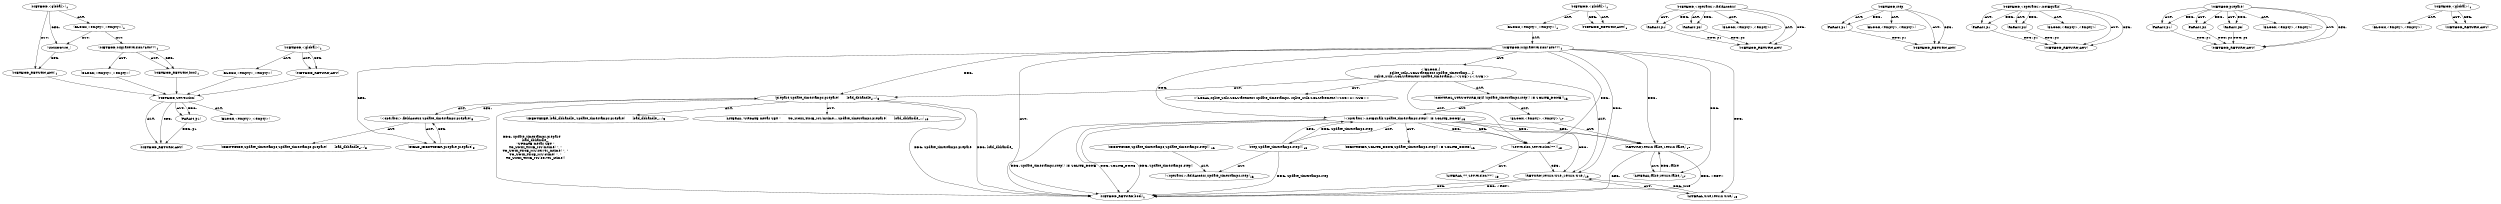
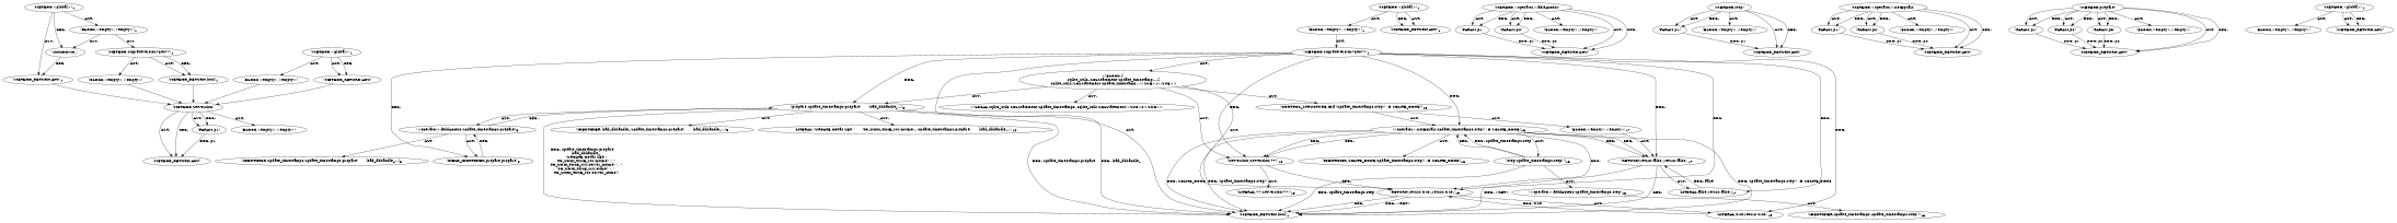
  digraph {
    n1 [label=<(METHOD,SetVersion)>]
    n2 [label=<(PARAM,p1)>]
    n3 [label=<(BLOCK,&lt;empty&gt;,&lt;empty&gt;)>]
    n4 [label=<(METHOD_RETURN,ANY)>]
    n5 [label=<(METHOD,&lt;global&gt;)<SUB>1</SUB>>]
    n6 [label=<(BLOCK,&lt;empty&gt;,&lt;empty&gt;)<SUB>1</SUB>>]
    n7 [label=<(METHOD_RETURN,ANY)<SUB>1</SUB>>]
    n8 [label=<(METHOD,MigrateVersion76To77)<SUB>1</SUB>>]
    n9 [label="<(BLOCK,{\n  sqlite_utils::SQLStatement update_timestamp...,{\n  sqlite_utils::SQLStatement update_timestamp...)<SUB>1</SUB>>"]
    n10 [label=<(prepare,update_timestamps.prepare(       load_dbhandle_...)<SUB>8</SUB>>]
    n11 [label=<(FIELD_IDENTIFIER,prepare,prepare)<SUB>8</SUB>>]
    n12 [label=<(&lt;operator&gt;.notEquals,update_timestamps.step() != SQLITE_DONE)<SUB>16</SUB>>]
    n13 [label=<(RETURN,return false;,return false;)<SUB>17</SUB>>]
    n14 [label=<(LITERAL,false,return false;)<SUB>17</SUB>>]
    n15 [label=<(SetVersion,SetVersion(77))<SUB>18</SUB>>]
    n16 [label=<(RETURN,return true;,return true;)<SUB>19</SUB>>]
    n17 [label=<(LITERAL,true,return true;)<SUB>19</SUB>>]
    n18 [label=<(METHOD_RETURN,bool)<SUB>1</SUB>>]
    n19 [label="<(LOCAL,sqlite_utils.SQLStatement update_timestamps: sqlite_utils.SQLStatement)<SUB>2</SUB>>"]
    n20 [label=<(CONTROL_STRUCTURE,IF,if (update_timestamps.step() != SQLITE_DONE))<SUB>16</SUB>>]
    n21 [label=<(&lt;operator&gt;.fieldAccess,update_timestamps.prepare)<SUB>8</SUB>>]
    n22 [label=<(IDENTIFIER,load_dbhandle_,update_timestamps.prepare(       load_dbhandle_...)<SUB>9</SUB>>]
    n23 [label=<(LITERAL,&quot;UPDATE metas SET &quot;       TO_UNIX_TIME_MS(mtime...,update_timestamps.prepare(       load_dbhandle_...)<SUB>10</SUB>>]
    n24 [label=<(step,update_timestamps.step())<SUB>16</SUB>>]
    n25 [label=<(IDENTIFIER,SQLITE_DONE,update_timestamps.step() != SQLITE_DONE)<SUB>16</SUB>>]
    n26 [label=<(LITERAL,77,SetVersion(77))<SUB>18</SUB>>]
    n27 [label=<(BLOCK,&lt;empty&gt;,&lt;empty&gt;)<SUB>17</SUB>>]
    n28 [label=<(IDENTIFIER,update_timestamps,update_timestamps.prepare(       load_dbhandle_...)<SUB>8</SUB>>]
    n29 [label=<(&lt;operator&gt;.fieldAccess,update_timestamps.step)<SUB>16</SUB>>]
    n30 [label=<(IDENTIFIER,update_timestamps,update_timestamps.step())<SUB>16</SUB>>]
    n31 [label=<(METHOD,&lt;operator&gt;.fieldAccess)>]
    n32 [label=<(PARAM,p1)>]
    n33 [label=<(PARAM,p2)>]
    n34 [label=<(BLOCK,&lt;empty&gt;,&lt;empty&gt;)>]
    n35 [label=<(METHOD_RETURN,ANY)>]
    n36 [label=<(METHOD,step)>]
    n37 [label=<(PARAM,p1)>]
    n38 [label=<(BLOCK,&lt;empty&gt;,&lt;empty&gt;)>]
    n39 [label=<(METHOD_RETURN,ANY)>]
    n40 [label=<(METHOD,&lt;operator&gt;.notEquals)>]
    n41 [label=<(PARAM,p1)>]
    n42 [label=<(PARAM,p2)>]
    n43 [label=<(BLOCK,&lt;empty&gt;,&lt;empty&gt;)>]
    n44 [label=<(METHOD_RETURN,ANY)>]
    n45 [label=<(METHOD,prepare)>]
    n46 [label=<(PARAM,p1)>]
    n47 [label=<(PARAM,p2)>]
    n48 [label=<(PARAM,p3)>]
    n49 [label=<(BLOCK,&lt;empty&gt;,&lt;empty&gt;)>]
    n50 [label=<(METHOD_RETURN,ANY)>]
    n51 [label=<(METHOD,&lt;global&gt;)<SUB>1</SUB>>]
    n52 [label=<(BLOCK,&lt;empty&gt;,&lt;empty&gt;)>]
    n53 [label=<(METHOD_RETURN,ANY)>]
    n54 [label=<(METHOD,&lt;global&gt;)<SUB>1</SUB>>]
    n55 [label=<(BLOCK,&lt;empty&gt;,&lt;empty&gt;)<SUB>1</SUB>>]
    n56 [label=<(UNKNOWN,,)>]
    n57 [label=<(METHOD_RETURN,ANY)<SUB>1</SUB>>]
    n58 [label=<(METHOD,MigrateVersion76To77)<SUB>1</SUB>>]
    n59 [label=<(BLOCK,&lt;empty&gt;,&lt;empty&gt;)>]
    n60 [label=<(METHOD_RETURN,bool)<SUB>1</SUB>>]
    n61 [label=<(METHOD,&lt;global&gt;)<SUB>1</SUB>>]
    n62 [label=<(BLOCK,&lt;empty&gt;,&lt;empty&gt;)>]
    n63 [label=<(METHOD_RETURN,ANY)>]
    n1 -> n2 [label="AST: "]
    n1 -> n2 [label="DDG: "]
    n1 -> n3 [label="AST: "]
    n1 -> n4 [label="AST: "]
    n1 -> n4 [label="CFG: "]
    n2 -> n4 [label="DDG: p1"]
    n5 -> n6 [label="AST: "]
    n5 -> n7 [label="AST: "]
    n5 -> n7 [label="CFG: "]
    n6 -> n8 [label="AST: "]
    n8 -> n9 [label="AST: "]
    n8 -> n10 [label="DDG: "]
    n8 -> n11 [label="CFG: "]
    n8 -> n12 [label="DDG: "]
    n8 -> n13 [label="DDG: "]
    n8 -> n14 [label="DDG: "]
    n8 -> n15 [label="DDG: "]
    n8 -> n16 [label="DDG: "]
    n8 -> n17 [label="DDG: "]
    n8 -> n18 [label="AST: "]
    n9 -> n10 [label="AST: "]
    n9 -> n15 [label="AST: "]
    n9 -> n16 [label="AST: "]
    n9 -> n19 [label="AST: "]
    n9 -> n20 [label="AST: "]
    n10 -> n18 [label="DDG: update_timestamps.prepare"]
    n10 -> n18 [label="DDG: update_timestamps.prepare(\n      load_dbhandle_,\n      &quot;UPDATE metas SET &quot;\n      TO_UNIX_TIME_MS(mtime) &quot;, &quot;\n      TO_UNIX_TIME_MS(server_mtime) &quot;, &quot;\n      TO_UNIX_TIME_MS(ctime) &quot;, &quot;\n      TO_UNIX_TIME_MS(server_ctime))"]
    n10 -> n18 [label="DDG: load_dbhandle_"]
    n10 -> n21 [label="AST: "]
    n10 -> n22 [label="AST: "]
    n10 -> n23 [label="AST: "]
    n11 -> n21 [label="CFG: "]
    n12 -> n13 [label="CFG: "]
    n12 -> n13 [label="CDG: "]
    n12 -> n15 [label="CFG: "]
    n12 -> n15 [label="CDG: "]
    n12 -> n16 [label="CDG: "]
    n12 -> n18 [label="DDG: update_timestamps.step()"]
    n12 -> n18 [label="DDG: update_timestamps.step() != SQLITE_DONE"]
    n12 -> n18 [label="DDG: SQLITE_DONE"]
    n12 -> n24 [label="AST: "]
    n12 -> n25 [label="AST: "]
    n13 -> n14 [label="AST: "]
    n13 -> n18 [label="CFG: "]
    n13 -> n18 [label="DDG: &lt;RET&gt;"]
    n14 -> n13 [label="DDG: false"]
    n15 -> n16 [label="CFG: "]
    n15 -> n26 [label="AST: "]
    n16 -> n17 [label="AST: "]
    n16 -> n18 [label="CFG: "]
    n16 -> n18 [label="DDG: &lt;RET&gt;"]
    n17 -> n16 [label="DDG: true"]
    n20 -> n12 [label="AST: "]
    n20 -> n27 [label="AST: "]
    n21 -> n10 [label="CFG: "]
    n21 -> n11 [label="AST: "]
    n21 -> n28 [label="AST: "]
    n24 -> n12 [label="CFG: "]
    n24 -> n12 [label="DDG: update_timestamps.step"]
    n24 -> n18 [label="DDG: update_timestamps.step"]
    n24 -> n29 [label="AST: "]
    n27 -> n13 [label="AST: "]
-   n30 -> n29 [label="AST: "]
+   n29 -> n30 [label="AST: "]
    n31 -> n32 [label="AST: "]
    n31 -> n32 [label="DDG: "]
    n31 -> n33 [label="AST: "]
    n31 -> n33 [label="DDG: "]
    n31 -> n34 [label="AST: "]
    n31 -> n35 [label="AST: "]
    n31 -> n35 [label="CFG: "]
    n32 -> n35 [label="DDG: p1"]
    n33 -> n35 [label="DDG: p2"]
    n36 -> n37 [label="AST: "]
    n36 -> n37 [label="DDG: "]
    n36 -> n38 [label="AST: "]
    n36 -> n39 [label="AST: "]
    n36 -> n39 [label="CFG: "]
    n37 -> n39 [label="DDG: p1"]
    n40 -> n41 [label="AST: "]
    n40 -> n41 [label="DDG: "]
    n40 -> n42 [label="AST: "]
    n40 -> n42 [label="DDG: "]
    n40 -> n43 [label="AST: "]
    n40 -> n44 [label="AST: "]
    n40 -> n44 [label="CFG: "]
    n41 -> n44 [label="DDG: p1"]
    n42 -> n44 [label="DDG: p2"]
    n45 -> n46 [label="AST: "]
    n45 -> n46 [label="DDG: "]
    n45 -> n47 [label="AST: "]
    n45 -> n47 [label="DDG: "]
    n45 -> n48 [label="AST: "]
    n45 -> n48 [label="DDG: "]
    n45 -> n49 [label="AST: "]
    n45 -> n50 [label="AST: "]
    n45 -> n50 [label="CFG: "]
    n46 -> n50 [label="DDG: p1"]
    n47 -> n50 [label="DDG: p2"]
    n48 -> n50 [label="DDG: p3"]
    n51 -> n52 [label="AST: "]
    n51 -> n53 [label="AST: "]
    n51 -> n53 [label="CFG: "]
    n54 -> n55 [label="AST: "]
    n54 -> n56 [label="CFG: "]
    n54 -> n57 [label="AST: "]
    n55 -> n56 [label="AST: "]
    n55 -> n58 [label="AST: "]
    n56 -> n57 [label="CFG: "]
    n57 -> n1
    n58 -> n59 [label="AST: "]
    n58 -> n60 [label="AST: "]
    n58 -> n60 [label="CFG: "]
    n59 -> n1
    n60 -> n1
    n61 -> n62 [label="AST: "]
    n61 -> n63 [label="AST: "]
    n61 -> n63 [label="CFG: "]
    n62 -> n1
    n63 -> n1
  }
